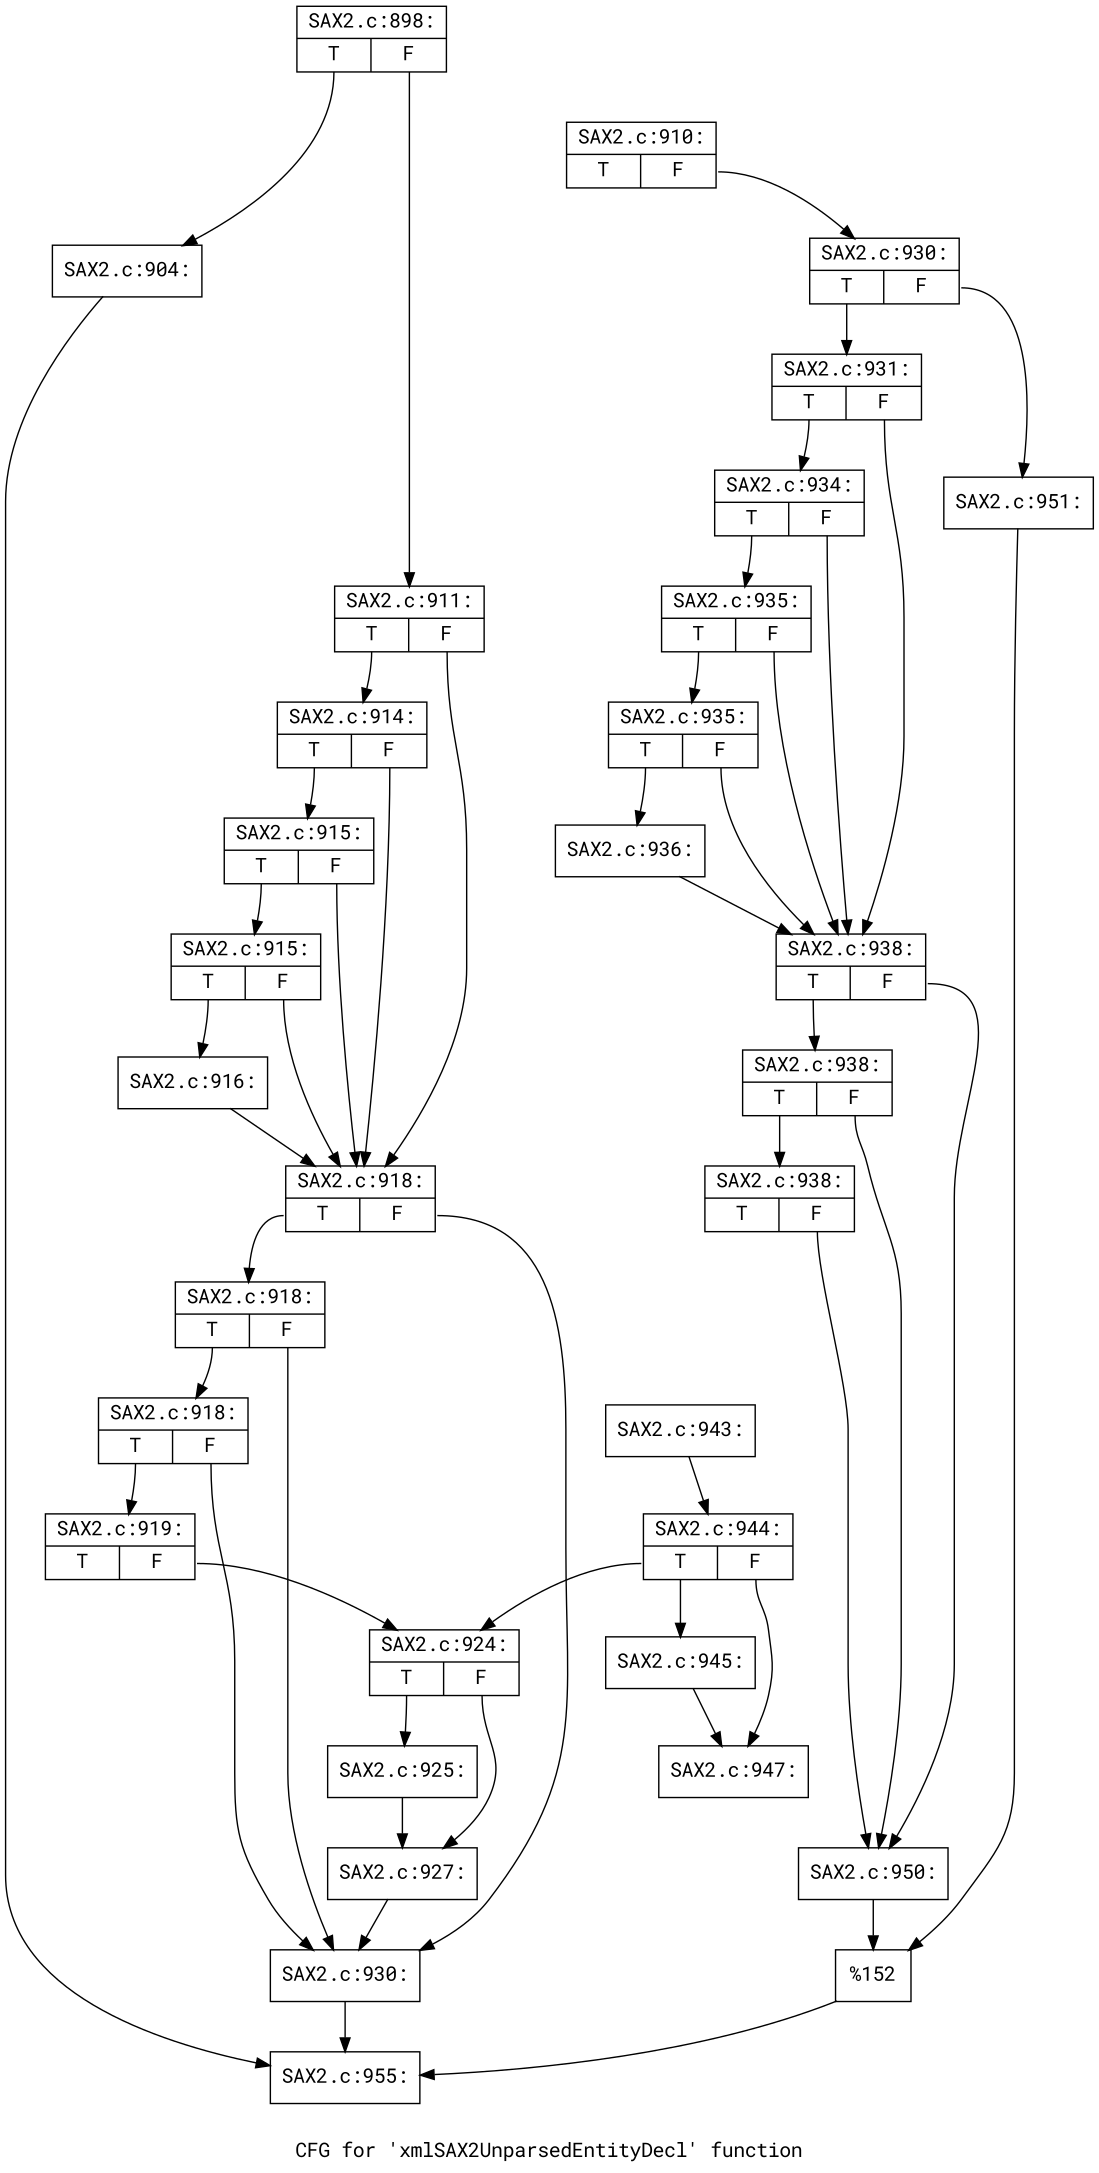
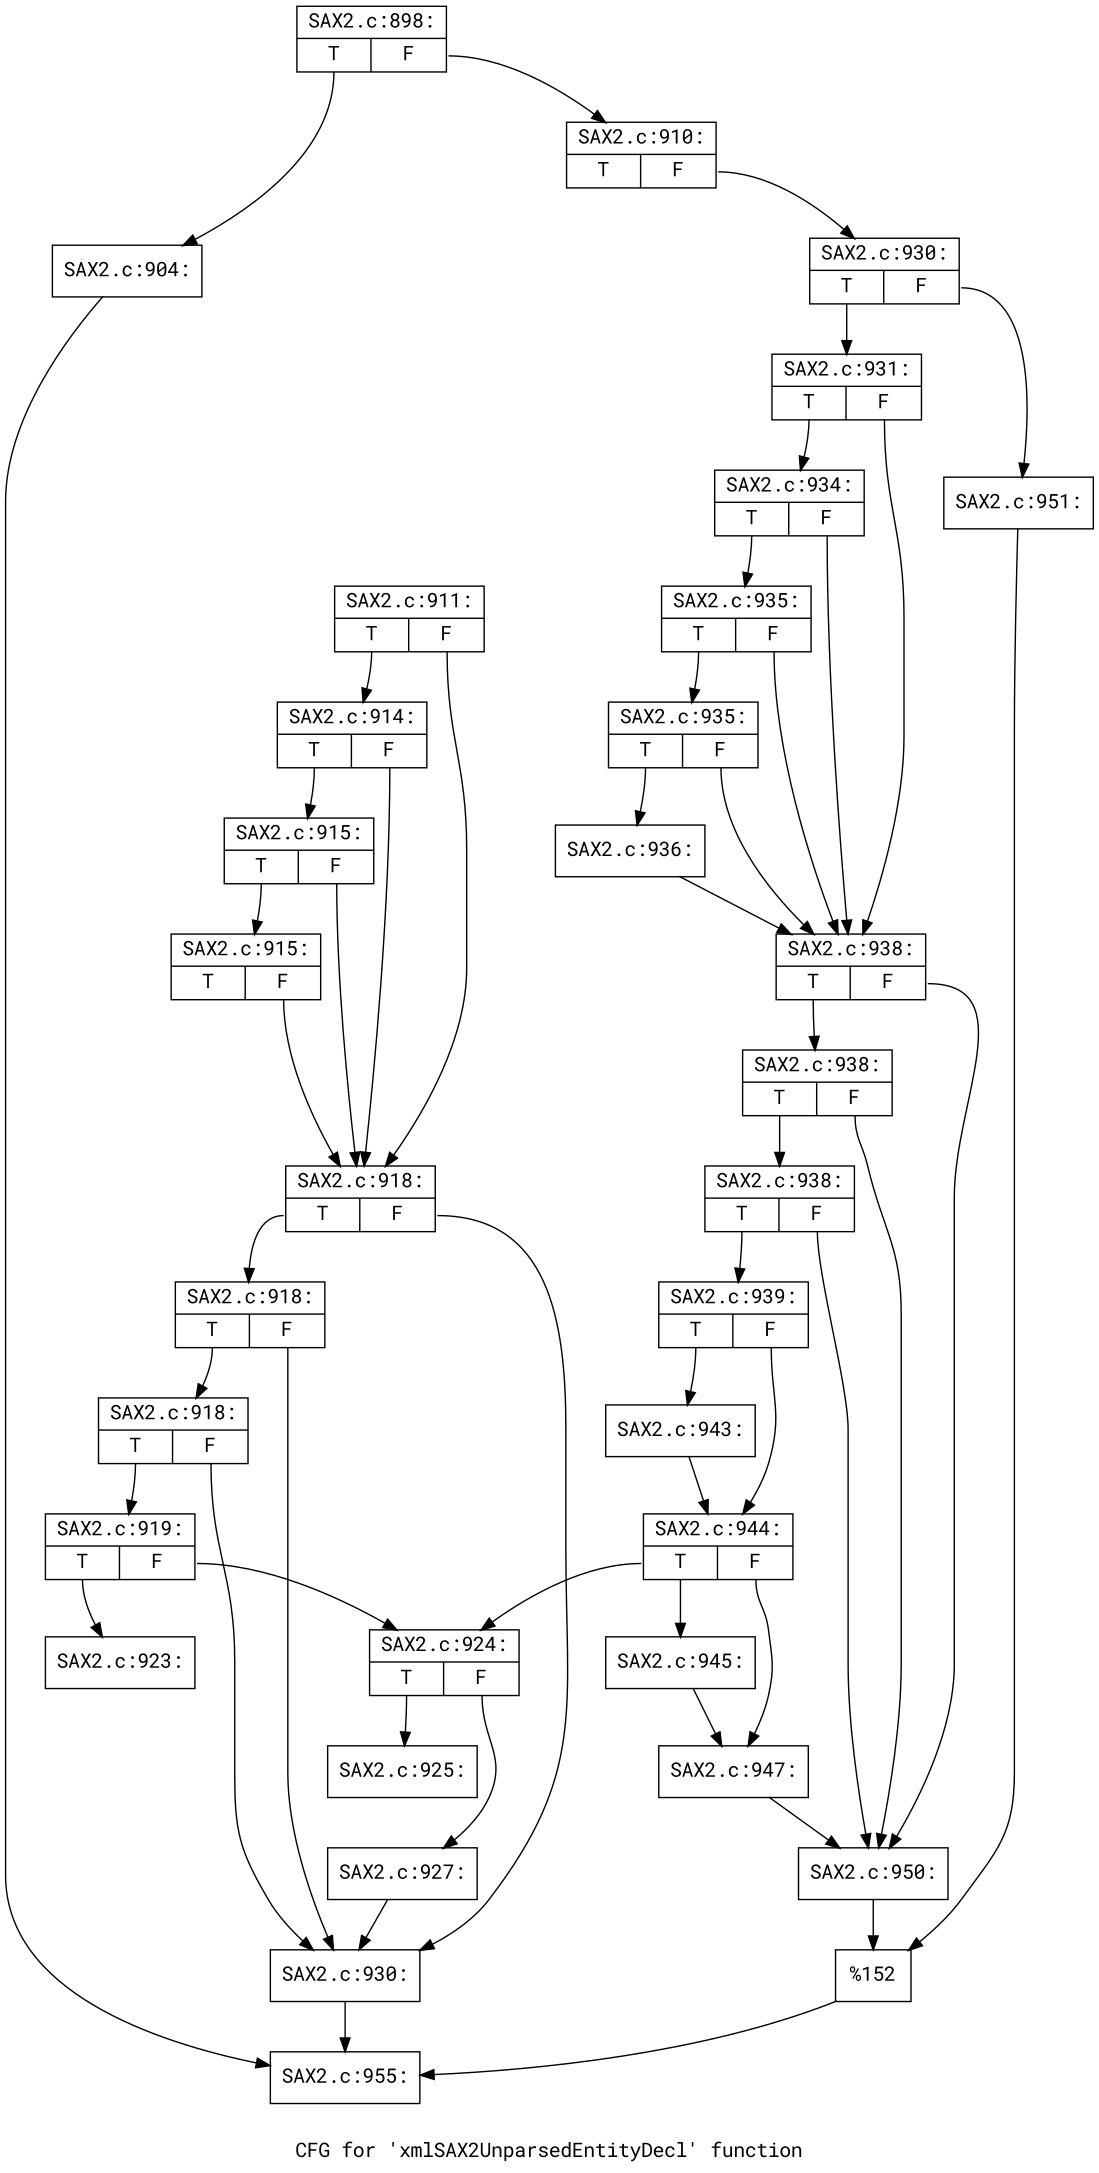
  digraph {
    fontname="Roboto Mono"
    label="CFG for 'xmlSAX2UnparsedEntityDecl' function"
    node [fontname="Roboto Mono" shape=record]
    edge [fontname="Roboto Mono" tailport=s0]
    n1 [label="{SAX2.c:898:|{<s0>T|<s1>F}}"]
    n2 [label="{SAX2.c:904:}"]
    n3 [label="{SAX2.c:910:|{<s0>T|<s1>F}}"]
    n4 [label="{SAX2.c:955:}"]
    n5 [label="{SAX2.c:930:|{<s0>T|<s1>F}}"]
    n6 [label="{SAX2.c:911:|{<s0>T|<s1>F}}"]
    n7 [label="{SAX2.c:914:|{<s0>T|<s1>F}}"]
    n8 [label="{SAX2.c:918:|{<s0>T|<s1>F}}"]
    n9 [label="{SAX2.c:931:|{<s0>T|<s1>F}}"]
    n10 [label="{SAX2.c:951:}"]
    n11 [label="{SAX2.c:915:|{<s0>T|<s1>F}}"]
    n12 [label="{SAX2.c:918:|{<s0>T|<s1>F}}"]
    n13 [label="{SAX2.c:930:}"]
    n14 [label="{SAX2.c:934:|{<s0>T|<s1>F}}"]
    n15 [label="{SAX2.c:938:|{<s0>T|<s1>F}}"]
    n16 [label="{%152}"]
    n17 [label="{SAX2.c:915:|{<s0>T|<s1>F}}"]
    n18 [label="{SAX2.c:918:|{<s0>T|<s1>F}}"]
-   n19 [label="{SAX2.c:916:}"]
    n20 [label="{SAX2.c:919:|{<s0>T|<s1>F}}"]
+   n21 [label="{SAX2.c:923:}"]
    n22 [label="{SAX2.c:924:|{<s0>T|<s1>F}}"]
    n23 [label="{SAX2.c:925:}"]
    n24 [label="{SAX2.c:927:}"]
    n25 [label="{SAX2.c:935:|{<s0>T|<s1>F}}"]
    n26 [label="{SAX2.c:938:|{<s0>T|<s1>F}}"]
    n27 [label="{SAX2.c:950:}"]
    n28 [label="{SAX2.c:935:|{<s0>T|<s1>F}}"]
    n29 [label="{SAX2.c:938:|{<s0>T|<s1>F}}"]
    n30 [label="{SAX2.c:936:}"]
+   n31 [label="{SAX2.c:939:|{<s0>T|<s1>F}}"]
    n32 [label="{SAX2.c:943:}"]
    n33 [label="{SAX2.c:944:|{<s0>T|<s1>F}}"]
    n34 [label="{SAX2.c:945:}"]
    n35 [label="{SAX2.c:947:}"]
    n1 -> n2
-   n1 -> n6 [tailport=s1]
+   n1 -> n3 [tailport=s1]
    n2 -> n4
    n3 -> n5 [tailport=s1]
    n5 -> n9
    n5 -> n10 [tailport=s1]
    n6 -> n7
    n6 -> n8 [tailport=s1]
    n7 -> n8 [tailport=s1]
    n7 -> n11
    n8 -> n12
    n8 -> n13 [tailport=s1]
    n9 -> n14
    n9 -> n15 [tailport=s1]
    n10 -> n16
    n11 -> n8 [tailport=s1]
    n11 -> n17
    n12 -> n13 [tailport=s1]
    n12 -> n18
    n13 -> n4
    n14 -> n15 [tailport=s1]
    n14 -> n25
    n15 -> n26
    n15 -> n27 [tailport=s1]
    n16 -> n4
    n17 -> n8 [tailport=s1]
-   n17 -> n19
    n18 -> n13 [tailport=s1]
    n18 -> n20
-   n19 -> n8
+   n20 -> n21
    n20 -> n22 [tailport=s1]
    n22 -> n23
    n22 -> n24 [tailport=s1]
-   n23 -> n24
    n24 -> n13
    n25 -> n15 [tailport=s1]
    n25 -> n28
    n26 -> n27 [tailport=s1]
    n26 -> n29
    n27 -> n16
    n28 -> n15 [tailport=s1]
    n28 -> n30
    n29 -> n27 [tailport=s1]
+   n29 -> n31
    n30 -> n15
+   n31 -> n32
+   n31 -> n33 [tailport=s1]
    n32 -> n33
    n33 -> n22
    n33 -> n34
    n33 -> n35 [tailport=s1]
    n34 -> n35
+   n35 -> n27
  }
